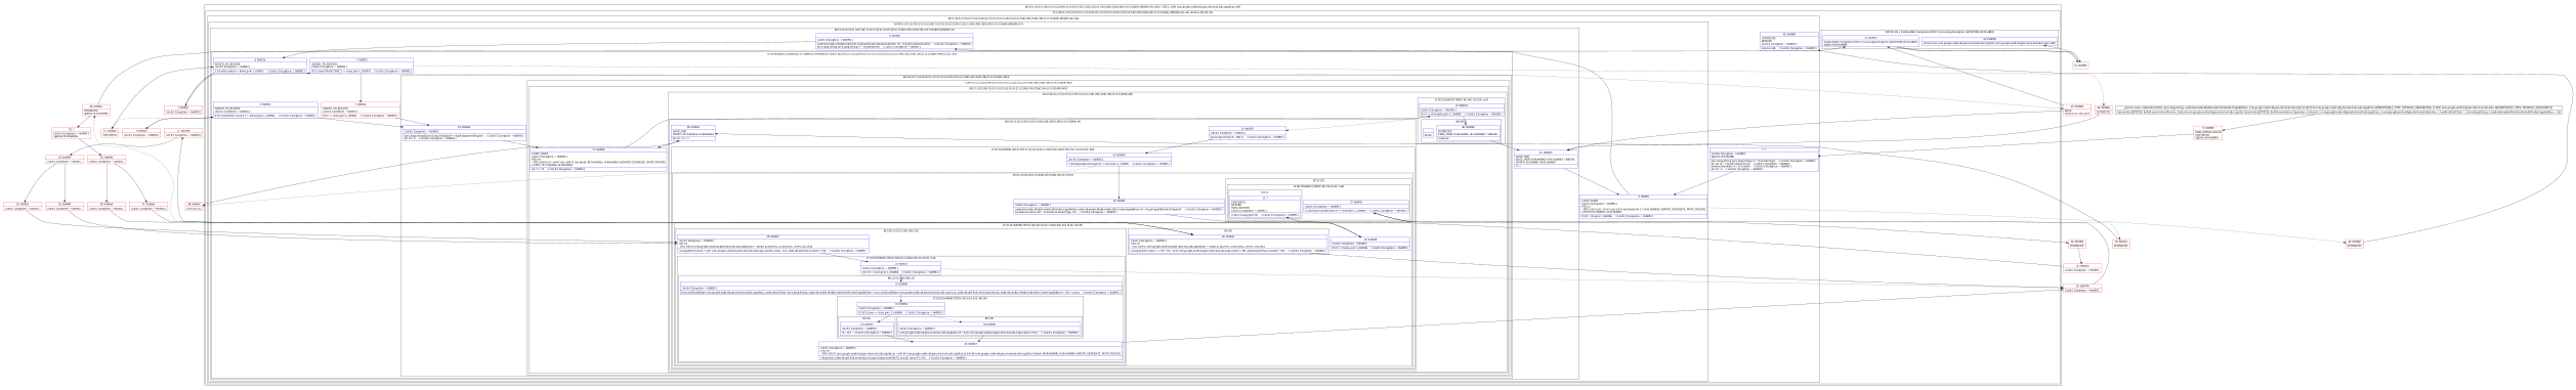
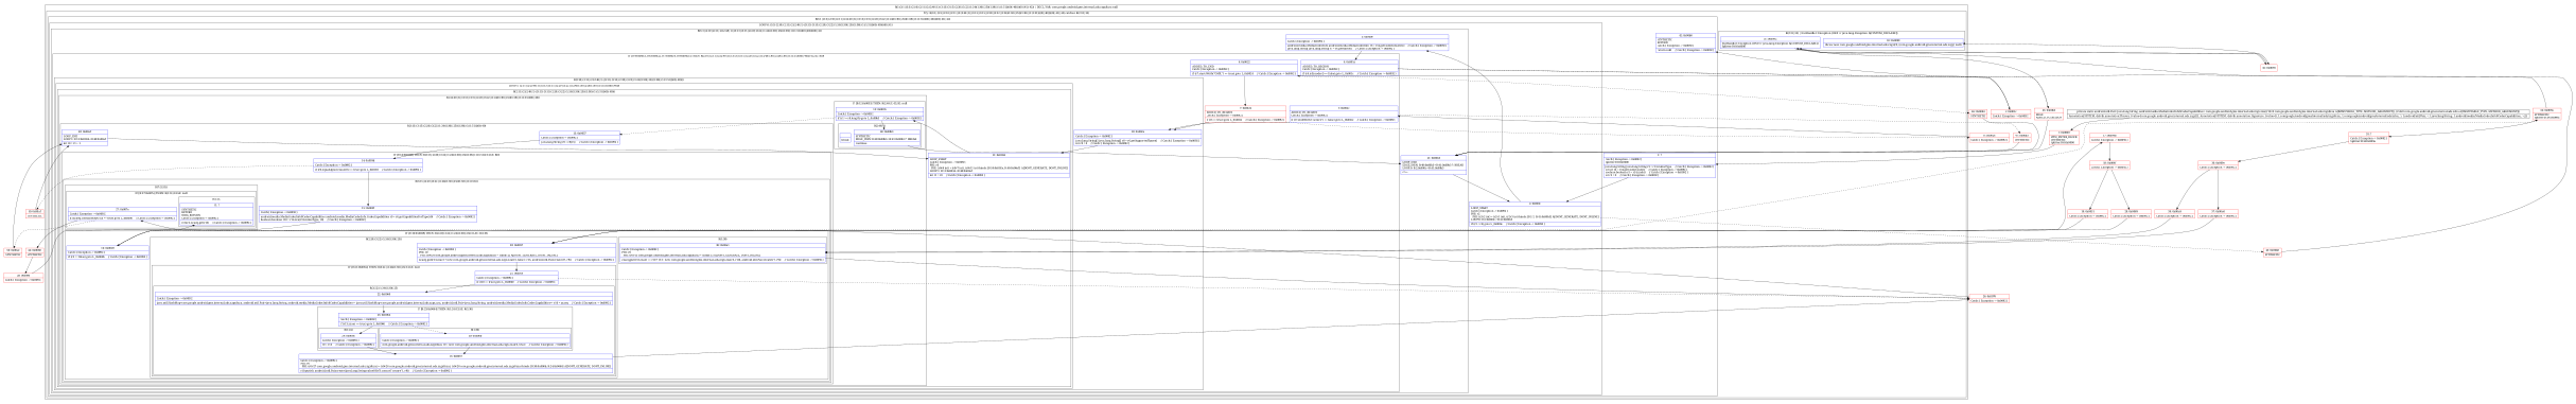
  digraph {
    fontname="Noto Serif"
    node [color=blue fontname="Noto Serif" shape=record]
    edge [fontname="Noto Serif"]
    n1 [label="{48\:\ 0x00b3|SYNTHETIC\lEDGE_INSN: B:48:0x00b3\-\>B:41:0x00b3 ?: BREAK  \l|continue\l}"]
    n2 [label="{|break\l}"]
    n3 [label="{12\:\ 0x0035|Catch:\{ Exception \-\> 0x0092 \}\l|if (r1 \>= r8.length) goto L_0x00b3     \/\/ Catch:\{ Exception \-\> 0x0092 \}\l}"]
    n4 [label="{24\:\ 0x0066|Catch:\{ Exception \-\> 0x0092 \}\l|r0 = r13     \/\/ Catch:\{ Exception \-\> 0x0092 \}\l}"]
    n5 [label="{30\:\ 0x008b|Catch:\{ Exception \-\> 0x0092 \}\l|com.google.android.gms.internal.ads.zzgx$zza r0 = new com.google.android.gms.internal.ads.zzgx.zza(r3, true)     \/\/ Catch:\{ Exception \-\> 0x0092 \}\l}"]
    n6 [label="{23\:\ 0x0064|Catch:\{ Exception \-\> 0x0092 \}\l|if (r13.zzaer == true) goto L_0x0066     \/\/ Catch:\{ Exception \-\> 0x0092 \}\l}"]
    n7 [label="{22\:\ 0x0060|Catch:\{ Exception \-\> 0x0092 \}\l|java.util.HashMap\<com.google.android.gms.internal.ads.zzgx$zza, android.util.Pair\<java.lang.String, android.media.MediaCodecInfo$CodecCapabilities\>\> java.util.HashMap\<com.google.android.gms.internal.ads.zzgx.zza, android.util.Pair\<java.lang.String, android.media.MediaCodecInfo.CodecCapabilities\>\> r10 = zzaeq     \/\/ Catch:\{ Exception \-\> 0x0092 \}\l}"]
    n8 [label="{25\:\ 0x0067|Catch:\{ Exception \-\> 0x0092 \}\lPHI: r0 \l  PHI: (r0v27 com.google.android.gms.internal.ads.zzgx$zza) = (r0v26 com.google.android.gms.internal.ads.zzgx$zza), (r0v28 com.google.android.gms.internal.ads.zzgx$zza) binds: [B:30:0x008b, B:24:0x0066] A[DONT_GENERATE, DONT_INLINE]\l|r10.put(r0, android.util.Pair.create(java.lang.String.valueOf(r7).concat(\".secure\"), r9))     \/\/ Catch:\{ Exception \-\> 0x0092 \}\l}"]
    n9 [label="{21\:\ 0x005e|Catch:\{ Exception \-\> 0x0092 \}\l|if (r10 == true) goto L_0x0060     \/\/ Catch:\{ Exception \-\> 0x0092 \}\l}"]
    n10 [label="{20\:\ 0x0057|Catch:\{ Exception \-\> 0x0092 \}\lPHI: r0 \l  PHI: (r0v24 com.google.android.gms.internal.ads.zzgx$zza) =  binds: [] A[DONT_GENERATE, DONT_INLINE]\l|zzaeq.put(r13.zzaer ? new com.google.android.gms.internal.ads.zzgx.zza(r3, false) : r13, android.util.Pair.create(r7, r9))     \/\/ Catch:\{ Exception \-\> 0x0092 \}\l}"]
    n11 [label="{38\:\ 0x00a1|Catch:\{ Exception \-\> 0x0092 \}\lPHI: r0 \l  PHI: (r0v15 com.google.android.gms.internal.ads.zzgx$zza) =  binds: [] A[DONT_GENERATE, DONT_INLINE]\l|zzaeq.put(r13.zzaer == r10 ? r13 : new com.google.android.gms.internal.ads.zzgx.zza(r3, r10), android.util.Pair.create(r7, r9))     \/\/ Catch:\{ Exception \-\> 0x0092 \}\l}"]
    n12 [label="{16\:\ 0x0049|Catch:\{ Exception \-\> 0x0092 \}\l|if (r5 == false) goto L_0x004b     \/\/ Catch:\{ Exception \-\> 0x0092 \}\l}"]
    n13 [label="{51\:\ ?|SYNTHETIC\lRETURN\lORIG_RETURN\lCatch:\{ Exception \-\> 0x0092 \}\l|return zzaeq.get(r13)     \/\/ Catch:\{ Exception \-\> 0x0092 \}\l}"]
    n14 [label="{27\:\ 0x007e|Catch:\{ Exception \-\> 0x0092 \}\l|if (zzaeq.containsKey(r13) == true) goto L_0x0080     \/\/ Catch:\{ Exception \-\> 0x0092 \}\l}"]
    n15 [label="{15\:\ 0x003f|Catch:\{ Exception \-\> 0x0092 \}\l|android.media.MediaCodecInfo$CodecCapabilities android.media.MediaCodecInfo.CodecCapabilities r9 = r6.getCapabilitiesForType(r0)     \/\/ Catch:\{ Exception \-\> 0x0092 \}\lboolean boolean r10 = r14.zza(r13.mimeType, r9)     \/\/ Catch:\{ Exception \-\> 0x0092 \}\l}"]
    n16 [label="{14\:\ 0x003d|Catch:\{ Exception \-\> 0x0092 \}\l|if (r0.equalsIgnoreCase(r3) == true) goto L_0x003f     \/\/ Catch:\{ Exception \-\> 0x0092 \}\l}"]
    n17 [label="{13\:\ 0x0037|Catch:\{ Exception \-\> 0x0092 \}\l|java.lang.String r0 = r8[r1]     \/\/ Catch:\{ Exception \-\> 0x0092 \}\l}"]
    n18 [label="{40\:\ 0x00af|LOOP_END\lLOOP:1: B:11:0x0034\-\>B:40:0x00af\l|int r0 = r1 + 1\l}"]
    n19 [label="{11\:\ 0x0034|LOOP_START\lCatch:\{ Exception \-\> 0x0092 \}\lPHI: r0 \l  PHI: (r0v8 int) = (r0v7 int), (r0v11 int) binds: [B:10:0x002e, B:40:0x00af] A[DONT_GENERATE, DONT_INLINE]\lLOOP:1: B:11:0x0034\-\>B:40:0x00af\l|int r1 = r0     \/\/ Catch:\{ Exception \-\> 0x0092 \}\l}"]
    n20 [label="{10\:\ 0x002e|Catch:\{ Exception \-\> 0x0092 \}\l|java.lang.String[] java.lang.String[] r8 = r6.getSupportedTypes()     \/\/ Catch:\{ Exception \-\> 0x0092 \}\lint r0 = 0     \/\/ Catch:\{ Exception \-\> 0x0092 \}\l}"]
    n21 [label="{4\:\ 0x001a|ADDED_TO_REGION\lCatch:\{ Exception \-\> 0x0092 \}\l|if (r6.isEncoder() == false) goto L_0x001c     \/\/ Catch:\{ Exception \-\> 0x0092 \}\l}"]
-   n22 [label="{6\:\ 0x0022|ADDED_TO_REGION\lCatch:\{ Exception \-\> 0x0092 \}\l|if (r7.startsWith(\"OMX.\") == true) goto L_0x0024     \/\/ Catch:\{ Exception \-\> 0x0092 \}\l}"]
+   n22 [label="{6\:\ 0x0022|ADDED_TO_END\lCatch:\{ Exception \-\> 0x0092 \}\l|if (r7.startsWith(\"OMX.\") == true) goto L_0x0024     \/\/ Catch:\{ Exception \-\> 0x0092 \}\l}"]
    n23 [color=red label="{7\:\ 0x0024|ADDED_TO_REGION\lCatch:\{ Exception \-\> 0x0092 \}\l|if (r5 == true) goto L_0x002e     \/\/ Catch:\{ Exception \-\> 0x0092 \}\l}"]
    n24 [label="{9\:\ 0x002c|ADDED_TO_REGION\lCatch:\{ Exception \-\> 0x0092 \}\l|if (r7.endsWith(\".secure\") == false) goto L_0x002e     \/\/ Catch:\{ Exception \-\> 0x0092 \}\l}"]
    n25 [label="{3\:\ 0x000e|Catch:\{ Exception \-\> 0x0092 \}\l|android.media.MediaCodecInfo android.media.MediaCodecInfo r6 = r14.getCodecInfoAt(r2)     \/\/ Catch:\{ Exception \-\> 0x0092 \}\ljava.lang.String java.lang.String r7 = r6.getName()     \/\/ Catch:\{ Exception \-\> 0x0092 \}\l}"]
    n26 [label="{41\:\ 0x00b3|LOOP_END\lEDGE_INSN: B:48:0x00b3\-\>B:41:0x00b3 ?: BREAK  \lLOOP:0: B:2:0x000c\-\>B:41:0x00b3\l|r2++\l}"]
    n27 [label="{2\:\ 0x000c|LOOP_START\lCatch:\{ Exception \-\> 0x0092 \}\lPHI: r2 \l  PHI: (r2v2 int) = (r2v1 int), (r2v3 int) binds: [B:1:?, B:41:0x00b3] A[DONT_GENERATE, DONT_INLINE]\lLOOP:0: B:2:0x000c\-\>B:41:0x00b3\l|if (r2 \< r4) goto L_0x000e     \/\/ Catch:\{ Exception \-\> 0x0092 \}\l}"]
    n28 [label="{1\:\ ?|Catch:\{ Exception \-\> 0x0092 \}\lSplitter:B:0:0x0000\l|java.lang.String java.lang.String r3 = r13.mimeType     \/\/ Catch:\{ Exception \-\> 0x0092 \}\lint int r4 = r14.getCodecCount()     \/\/ Catch:\{ Exception \-\> 0x0092 \}\lboolean boolean r5 = r14.zzeh()     \/\/ Catch:\{ Exception \-\> 0x0092 \}\lint r2 = 0     \/\/ Catch:\{ Exception \-\> 0x0092 \}\l}"]
    n29 [label="{42\:\ 0x00b8|SYNTHETIC\lRETURN\lCatch:\{ Exception \-\> 0x0092 \}\l|return null     \/\/ Catch:\{ Exception \-\> 0x0092 \}\l}"]
    n30 [label="{31\:\ 0x0092|ExcHandler: Exception (r0v0 'e' java.lang.Exception A[CUSTOM_DECLARE])\lSplitter:B:0:0x0000\l}"]
    n31 [label="{33\:\ 0x0099|throw new com.google.android.gms.internal.ads.zzgz(r0, (com.google.android.gms.internal.ads.zzgy) null)\l}"]
    n32 [color=red label="{26\:\ 0x0078|Catch:\{ Exception \-\> 0x0092 \}\l}"]
    n33 [color=red label="{17\:\ 0x004b|Catch:\{ Exception \-\> 0x0092 \}\l}"]
    n34 [color=red label="{34\:\ 0x009a|SYNTHETIC\lSplitter:B:34:0x009a\l}"]
    n35 [color=red label="{44\:\ 0x0080|SYNTHETIC\l}"]
    n36 [color=red label="{50\:\ 0x00af|SYNTHETIC\l}"]
    n37 [color=red label="{49\:\ 0x00af|SYNTHETIC\l}"]
    n38 [color=red label="{5\:\ 0x001c|Catch:\{ Exception \-\> 0x0092 \}\l}"]
    n39 [color=red label="{45\:\ 0x00b3|EDGE\lADDED_TO_REGION\l}"]
    n40 [color=red label="{46\:\ 0x00b3|SYNTHETIC\l}"]
    n41 [color=red label="{8\:\ 0x0026|Catch:\{ Exception \-\> 0x0092 \}\l}"]
    n42 [color=red label="{47\:\ 0x00b3|SYNTHETIC\l}"]
    n43 [color=red label="{43\:\ 0x00b8|SYNTHETIC\l}"]
    n44 [color=red label="{32\:\ 0x0093}"]
    n45 [color=red label="{18\:\ 0x004f|Catch:\{ Exception \-\> 0x0092 \}\l}"]
    n46 [color=red label="{35\:\ ?|Catch:\{ Exception \-\> 0x0092 \}\lSplitter:B:34:0x009a\l}"]
    n47 [color=red label="{28\:\ 0x0080|Catch:\{ Exception \-\> 0x0092 \}\l}"]
    n48 [color=red label="{0\:\ 0x0000|MTH_ENTER_BLOCK\lSYNTHETIC\lSplitter:B:0:0x0000\l}"]
    n49 [color=red label="{19\:\ 0x0051|Catch:\{ Exception \-\> 0x0092 \}\l}"]
    n50 [color=red label="{29\:\ 0x0089|Catch:\{ Exception \-\> 0x0092 \}\l}"]
    n51 [color=red label="{36\:\ 0x009e|Catch:\{ Exception \-\> 0x0092 \}\l}"]
    n52 [color=red label="{37\:\ 0x00a0|Catch:\{ Exception \-\> 0x0092 \}\l}"]
    n53 [color=red label="{39\:\ 0x00a9|Catch:\{ Exception \-\> 0x0092 \}\l}"]
    n54 [label="{private static android.util.Pair\<java.lang.String, android.media.MediaCodecInfo$CodecCapabilities\> com.google.android.gms.internal.ads.zzgx.zza((r13v0 com.google.android.gms.internal.ads.zzgx$zza A[IMMUTABLE_TYPE, METHOD_ARGUMENT]), (r14v0 com.google.android.gms.internal.ads.zzha A[IMMUTABLE_TYPE, METHOD_ARGUMENT]))  | Annotation[SYSTEM, dalvik.annotation.Throws, \{value=[com.google.android.gms.internal.ads.zzgz]\}], Annotation[SYSTEM, dalvik.annotation.Signature, \{value=[(, Lcom\/google\/android\/gms\/internal\/ads\/zzgx$zza;, Lcom\/google\/android\/gms\/internal\/ads\/zzha;, ), Landroid\/util\/Pair, \<, Ljava\/lang\/String;, Landroid\/media\/MediaCodecInfo$CodecCapabilities;, \>;]\}]\l}" color=""]
    subgraph cluster_1 {
      label="R(1:(3:1|(3:3|(2:10|(2:11|(2:(2:48|1)|(3:13|(3:15|(2:20|(3:22|(1:24)(1:30)|25))(1:38)|(1:(1:51)))(0)|40))))(0)|41)|42)) | DECL_VAR: com.google.android.gms.internal.ads.zzgx$zza null\l"
      subgraph cluster_2 {
        label="Try: R(3:1|(3:3|(2:10|(2:11|(2:(2:48|1)|(3:13|(3:15|(2:20|(3:22|(1:24)(1:30)|25))(1:38)|(1:(1:51)))(0)|40))))(0)|41)|42) catches: R(2:31|33)"
        subgraph cluster_3 {
          label="R(3:1|(3:3|(2:10|(2:11|(2:(2:48|1)|(3:13|(3:15|(2:20|(3:22|(1:24)(1:30)|25))(1:38)|(1:(1:51)))(0)|40))))(0)|41)|42)"
          n28
          n29
          subgraph cluster_4 {
            label="LOOP:0: (3:3|(2:10|(2:11|(2:(2:48|1)|(3:13|(3:15|(2:20|(3:22|(1:24)(1:30)|25))(1:38)|(1:(1:51)))(0)|40))))(0)|41)"
            n27
            subgraph cluster_5 {
              label="R(3:3|(2:10|(2:11|(2:(2:48|1)|(3:13|(3:15|(2:20|(3:22|(1:24)(1:30)|25))(1:38)|(1:(1:51)))(0)|40))))(0)|41)"
              n25
              n26
              subgraph cluster_6 {
                label="IF [B:4:0x001a, B:6:0x0022, B:7:0x0024, B:9:0x002c] THEN: R(2:10|(2:11|(2:(2:48|1)|(3:13|(3:15|(2:20|(3:22|(1:24)(1:30)|25))(1:38)|(1:(1:51)))(0)|40)))) ELSE: R(0)"
                n21
                n22
                n23
                n24
                subgraph cluster_7 {
                  label="R(2:10|(2:11|(2:(2:48|1)|(3:13|(3:15|(2:20|(3:22|(1:24)(1:30)|25))(1:38)|(1:(1:51)))(0)|40))))"
                  n20
                  subgraph cluster_8 {
                    label="LOOP:1: (2:11|(2:(2:48|1)|(3:13|(3:15|(2:20|(3:22|(1:24)(1:30)|25))(1:38)|(1:(1:51)))(0)|40)))"
                    subgraph cluster_9 {
                      label="R(2:11|(2:(2:48|1)|(3:13|(3:15|(2:20|(3:22|(1:24)(1:30)|25))(1:38)|(1:(1:51)))(0)|40)))"
                      n19
                      subgraph cluster_10 {
                        label="R(2:(2:48|1)|(3:13|(3:15|(2:20|(3:22|(1:24)(1:30)|25))(1:38)|(1:(1:51)))(0)|40))"
                        subgraph cluster_11 {
                          label="IF [B:12:0x0035] THEN: R(2:48|1) ELSE: null"
                          n3
                          subgraph cluster_12 {
                            label="R(2:48|1)"
                            n1
                            n2
                          }
                        }
                        subgraph cluster_13 {
                          label="R(3:13|(3:15|(2:20|(3:22|(1:24)(1:30)|25))(1:38)|(1:(1:51)))(0)|40)"
                          n17
                          n18
                          subgraph cluster_14 {
                            label="IF [B:14:0x003d] THEN: R(3:15|(2:20|(3:22|(1:24)(1:30)|25))(1:38)|(1:(1:51))) ELSE: R(0)"
                            n16
                            subgraph cluster_15 {
                              label="R(3:15|(2:20|(3:22|(1:24)(1:30)|25))(1:38)|(1:(1:51)))"
                              n15
                              subgraph cluster_16 {
                                label="IF [B:16:0x0049] THEN: R(2:20|(3:22|(1:24)(1:30)|25)) ELSE: R(1:38)"
                                n12
                                subgraph cluster_17 {
                                  label="R(2:20|(3:22|(1:24)(1:30)|25))"
                                  n10
                                  subgraph cluster_18 {
                                    label="IF [B:21:0x005e] THEN: R(3:22|(1:24)(1:30)|25) ELSE: null"
                                    n9
                                    subgraph cluster_19 {
                                      label="R(3:22|(1:24)(1:30)|25)"
                                      n7
                                      n8
                                      subgraph cluster_20 {
                                        label="IF [B:23:0x0064] THEN: R(1:24) ELSE: R(1:30)"
                                        n6
                                        subgraph cluster_21 {
                                          label="R(1:24)"
                                          n4
                                        }
                                        subgraph cluster_22 {
                                          label="R(1:30)"
                                          n5
                                        }
                                      }
                                    }
                                  }
                                }
                                subgraph cluster_23 {
                                  label="R(1:38)"
                                  n11
                                }
                              }
                              subgraph cluster_24 {
                                label="R(7:(1:51))"
                                subgraph cluster_25 {
                                  label="IF [B:27:0x007e] THEN: R(1:51) ELSE: null"
                                  n14
                                  subgraph cluster_26 {
                                    label="R(1:51)"
                                    n13
                                  }
                                }
                              }
                            }
                            subgraph cluster_27 {
                              label="R(0)"
                            }
                          }
                        }
                      }
                    }
                  }
                }
                subgraph cluster_28 {
                  label="R(0)"
                }
              }
            }
          }
        }
        subgraph cluster_29 {
          label="R(2:31|33) | ExcHandler: Exception (r0v0 'e' java.lang.Exception A[CUSTOM_DECLARE])\l"
          n30
          n31
        }
      }
    }
    subgraph cluster_30 {
      label="R(2:31|33) | ExcHandler: Exception (r0v0 'e' java.lang.Exception A[CUSTOM_DECLARE])\l"
    }
    n1 -> n26
    n3 -> n1
    n3 -> n17 [style=dashed]
    n4 -> n8
    n5 -> n8
    n6 -> n4
    n6 -> n5 [style=dashed]
    n7 -> n6
    n8 -> n32
    n9 -> n7
    n9 -> n32 [style=dashed]
    n10 -> n9
    n11 -> n32
    n12 -> n33
    n12 -> n34 [style=dashed]
    n14 -> n35
    n14 -> n36 [style=dashed]
    n15 -> n12
    n16 -> n15
    n16 -> n37 [style=dashed]
    n17 -> n16
    n18 -> n19
    n19 -> n3
    n20 -> n19
    n21 -> n38
    n21 -> n39 [style=dashed]
    n22 -> n23
    n22 -> n40 [style=dashed]
    n23 -> n20
    n23 -> n41 [style=dashed]
    n24 -> n20
    n24 -> n42 [style=dashed]
    n25 -> n21
    n26 -> n27
    n27 -> n25
    n27 -> n43 [style=dashed]
    n28 -> n27
    n30 -> n44
    n30 -> n44
    n32 -> n14
    n33 -> n45
    n34 -> n30
    n34 -> n46
    n35 -> n47
    n36 -> n18
    n37 -> n18
    n38 -> n22
    n39 -> n26
    n39 -> n30
    n40 -> n26
    n41 -> n24
-   n42 -> n21
+   n42 -> n26
    n43 -> n29
    n44 -> n31
    n45 -> n49
    n45 -> n50
    n46 -> n51
    n47 -> n13
    n48 -> n28
    n49 -> n10
    n50 -> n10
    n51 -> n52
    n51 -> n53
    n52 -> n11
    n53 -> n11
    n54 -> n48
  }
